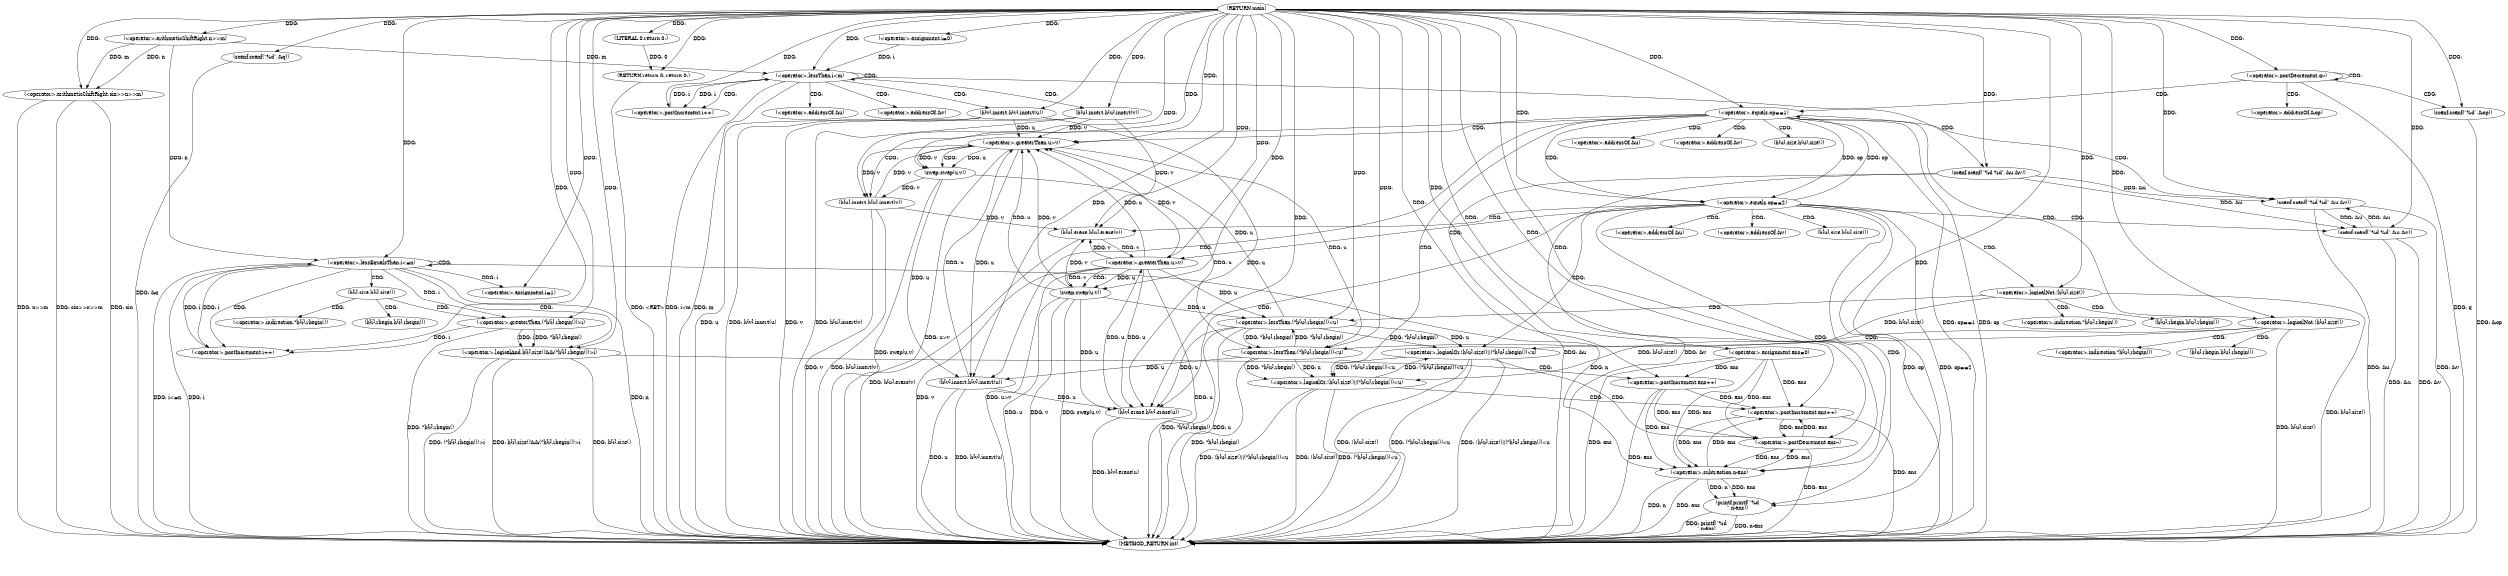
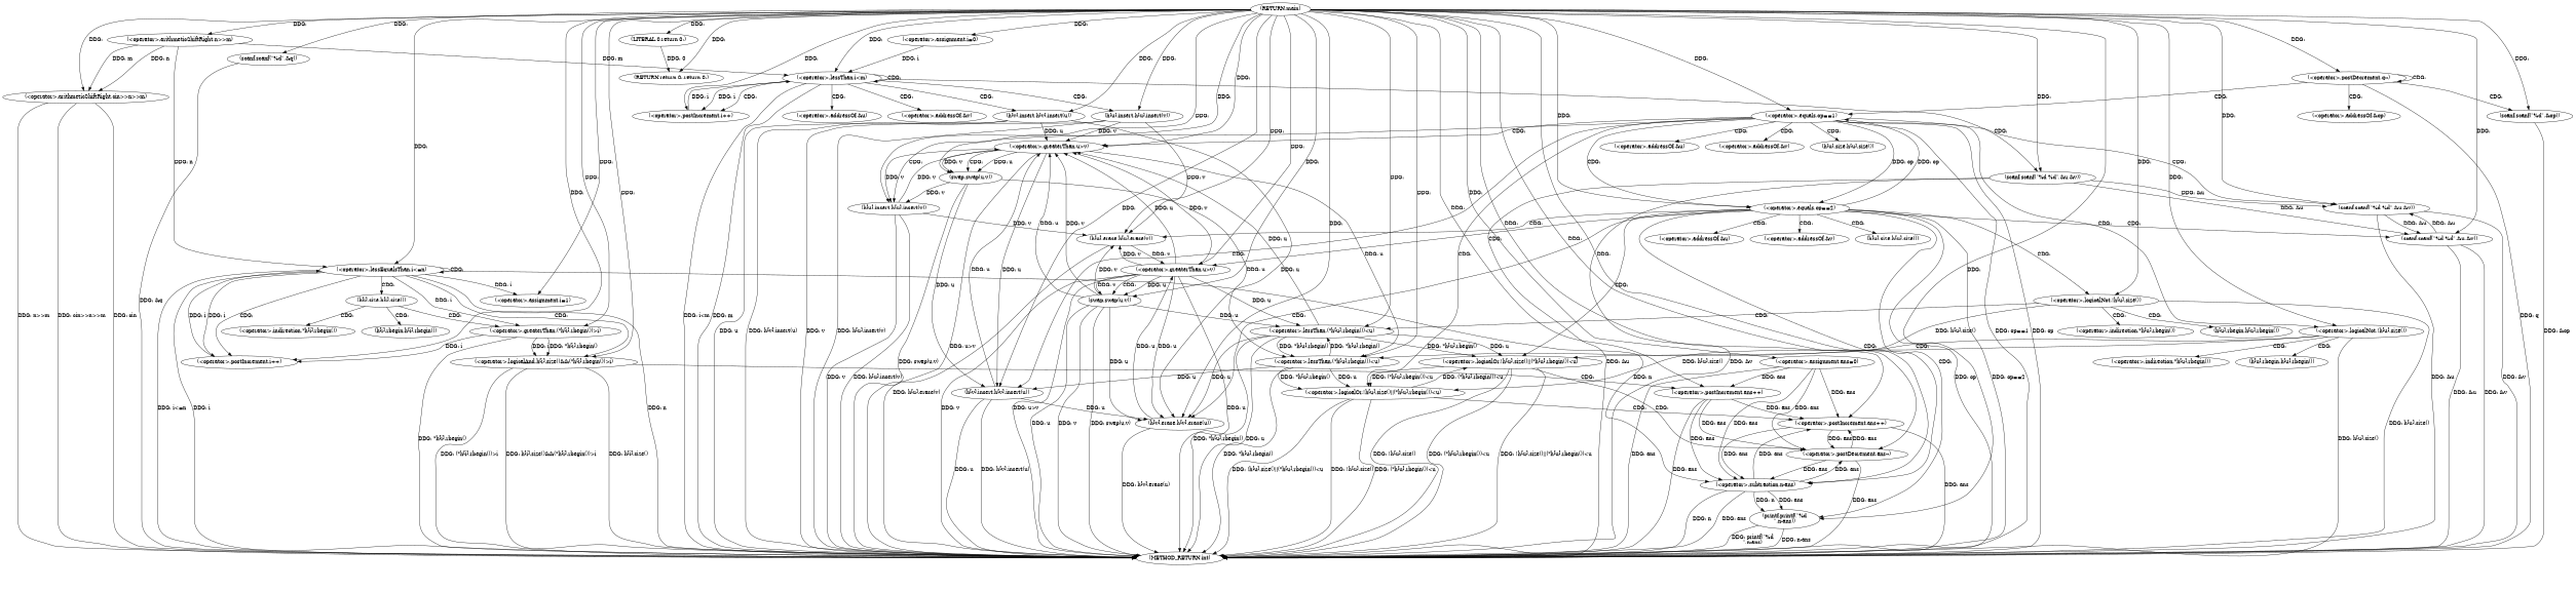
  digraph {
    n1 [label="(RETURN,main)"]
    n2 [label="(<operator>.arithmeticShiftRight,cin>>n>>m)"]
    n3 [label="(<operator>.assignment,ans=0)"]
    n4 [label="(scanf,scanf(\"%d\",&q))"]
    n5 [label="(RETURN,return 0;,return 0;)"]
    n6 [label="(<operator>.assignment,i=0)"]
    n7 [label="(<operator>.lessThan,i<m)"]
    n8 [label="(<operator>.postIncrement,i++)"]
    n9 [label="(<operator>.assignment,i=1)"]
    n10 [label="(<operator>.lessEqualsThan,i<=n)"]
    n11 [label="(<operator>.postIncrement,i++)"]
    n12 [label="(<operator>.postDecrement,q--)"]
    n13 [label="(LITERAL,0,return 0;)"]
    n14 [label="(<operator>.arithmeticShiftRight,n>>m)"]
    n15 [label="(scanf,scanf(\"%d %d\",&u,&v))"]
    n16 [label="(h[u].insert,h[u].insert(v))"]
    n17 [label="(h[v].insert,h[v].insert(u))"]
    n18 [label="(scanf,scanf(\"%d\",&op))"]
    n19 [label="(<operator>.logicalAnd,h[i].size()&&(*h[i].rbegin())>i)"]
    n20 [label="(<operator>.postIncrement,ans++)"]
    n21 [label="(<operator>.equals,op==1)"]
    n22 [label="(scanf,scanf(\"%d %d\",&u,&v))"]
    n23 [label="(h[u].insert,h[u].insert(v))"]
    n24 [label="(h[v].insert,h[v].insert(u))"]
    n25 [label="(<operator>.greaterThan,(*h[i].rbegin())>i)"]
    n26 [label="(<operator>.greaterThan,u>v)"]
    n27 [label="(swap,swap(u,v))"]
    n28 [label="(<operator>.postIncrement,ans++)"]
    n29 [label="(<operator>.equals,op==2)"]
    n30 [label="(scanf,scanf(\"%d %d\",&u,&v))"]
    n31 [label="(h[u].erase,h[u].erase(v))"]
    n32 [label="(h[v].erase,h[v].erase(u))"]
    n33 [label="(<operator>.logicalNot,!h[u].size())"]
    n34 [label="(<operator>.lessThan,(*h[u].rbegin())<u)"]
    n35 [label="(<operator>.greaterThan,u>v)"]
    n36 [label="(swap,swap(u,v))"]
    n37 [label="(<operator>.postDecrement,ans--)"]
    n38 [label="(printf,printf(\"%d\n\",n-ans))"]
    n39 [label="(<operator>.logicalNot,!h[u].size())"]
    n40 [label="(<operator>.lessThan,(*h[u].rbegin())<u)"]
    n41 [label="(<operator>.subtraction,n-ans)"]
    n42 [label="(METHOD_RETURN,int)"]
    n43 [label="(<operator>.addressOf,&u)"]
    n44 [label="(<operator>.addressOf,&v)"]
    n45 [label="(h[i].size,h[i].size())"]
    n46 [label="(<operator>.addressOf,&op)"]
    n47 [label="(<operator>.logicalOr,!h[u].size()||(*h[u].rbegin())<u)"]
    n48 [label="(<operator>.addressOf,&u)"]
    n49 [label="(<operator>.addressOf,&v)"]
    n50 [label="(h[u].size,h[u].size())"]
    n51 [label="(<operator>.logicalOr,!h[u].size()||(*h[u].rbegin())<u)"]
    n52 [label="(<operator>.addressOf,&u)"]
    n53 [label="(<operator>.addressOf,&v)"]
    n54 [label="(h[u].size,h[u].size())"]
    n55 [label="(<operator>.indirection,*h[u].rbegin())"]
    n56 [label="(h[u].rbegin,h[u].rbegin())"]
    n57 [label="(<operator>.indirection,*h[u].rbegin())"]
    n58 [label="(h[u].rbegin,h[u].rbegin())"]
    n59 [label="(<operator>.indirection,*h[i].rbegin())"]
    n60 [label="(h[i].rbegin,h[i].rbegin())"]
    n1 -> n2 [label="DDG: "]
    n1 -> n3 [label="DDG: "]
    n1 -> n4 [label="DDG: "]
    n1 -> n5 [label="DDG: "]
    n1 -> n6 [label="DDG: "]
    n1 -> n7 [label="DDG: "]
    n1 -> n8 [label="DDG: "]
    n1 -> n9 [label="DDG: "]
    n1 -> n10 [label="DDG: "]
    n1 -> n11 [label="DDG: "]
    n1 -> n12 [label="DDG: "]
    n1 -> n13 [label="DDG: "]
    n1 -> n14 [label="DDG: "]
    n1 -> n15 [label="DDG: "]
    n1 -> n16 [label="DDG: "]
    n1 -> n17 [label="DDG: "]
    n1 -> n18 [label="DDG: "]
    n1 -> n19 [label="DDG: "]
    n1 -> n20 [label="DDG: "]
    n1 -> n21 [label="DDG: "]
    n1 -> n22 [label="DDG: "]
    n1 -> n23 [label="DDG: "]
    n1 -> n24 [label="DDG: "]
    n1 -> n25 [label="DDG: "]
    n1 -> n26 [label="DDG: "]
    n1 -> n27 [label="DDG: "]
    n1 -> n28 [label="DDG: "]
-   n1 -> n29 [label="CDG: "]
+   n1 -> n29 [label="DDG: "]
    n1 -> n30 [label="DDG: "]
    n1 -> n31 [label="DDG: "]
    n1 -> n32 [label="DDG: "]
    n1 -> n33 [label="DDG: "]
    n1 -> n34 [label="DDG: "]
    n1 -> n35 [label="DDG: "]
    n1 -> n36 [label="DDG: "]
    n1 -> n37 [label="DDG: "]
    n1 -> n38 [label="DDG: "]
    n1 -> n39 [label="DDG: "]
    n1 -> n40 [label="DDG: "]
    n1 -> n41 [label="DDG: "]
    n2 -> n42 [label="DDG: n>>m"]
    n2 -> n42 [label="DDG: cin>>n>>m"]
    n2 -> n42 [label="DDG: cin"]
    n3 -> n20 [label="DDG: ans"]
    n3 -> n28 [label="DDG: ans"]
    n3 -> n37 [label="DDG: ans"]
    n3 -> n41 [label="DDG: ans"]
    n3 -> n42 [label="DDG: ans"]
    n4 -> n42 [label="DDG: &q"]
-   n5 -> n42 [label="DDG: <RET>"]
    n6 -> n7 [label="DDG: i"]
    n7 -> n7 [label="CDG: "]
    n7 -> n8 [label="DDG: i"]
    n7 -> n8 [label="CDG: "]
    n7 -> n15 [label="CDG: "]
    n7 -> n16 [label="CDG: "]
    n7 -> n17 [label="CDG: "]
    n7 -> n42 [label="DDG: m"]
    n7 -> n42 [label="DDG: i<m"]
    n7 -> n43 [label="CDG: "]
    n7 -> n44 [label="CDG: "]
    n8 -> n7 [label="DDG: i"]
    n10 -> n9 [label="DDG: i"]
    n10 -> n10 [label="CDG: "]
    n10 -> n11 [label="DDG: i"]
    n10 -> n11 [label="CDG: "]
    n10 -> n19 [label="CDG: "]
    n10 -> n25 [label="DDG: i"]
    n10 -> n41 [label="DDG: n"]
    n10 -> n42 [label="DDG: i"]
    n10 -> n42 [label="DDG: n"]
    n10 -> n42 [label="DDG: i<=n"]
    n10 -> n45 [label="CDG: "]
    n11 -> n10 [label="DDG: i"]
    n12 -> n12 [label="CDG: "]
    n12 -> n18 [label="CDG: "]
    n12 -> n21 [label="CDG: "]
    n12 -> n42 [label="DDG: q"]
    n12 -> n46 [label="CDG: "]
    n13 -> n5 [label="DDG: 0"]
    n14 -> n2 [label="DDG: n"]
    n14 -> n2 [label="DDG: m"]
    n14 -> n7 [label="DDG: m"]
    n14 -> n10 [label="DDG: n"]
    n15 -> n22 [label="DDG: &u"]
    n15 -> n30 [label="DDG: &u"]
    n15 -> n42 [label="DDG: &u"]
    n15 -> n42 [label="DDG: &v"]
    n16 -> n26 [label="DDG: v"]
    n16 -> n31 [label="DDG: v"]
    n16 -> n42 [label="DDG: v"]
    n16 -> n42 [label="DDG: h[u].insert(v)"]
    n17 -> n26 [label="DDG: u"]
    n17 -> n32 [label="DDG: u"]
    n17 -> n42 [label="DDG: u"]
    n17 -> n42 [label="DDG: h[v].insert(u)"]
    n18 -> n42 [label="DDG: &op"]
    n19 -> n20 [label="CDG: "]
    n19 -> n42 [label="DDG: h[i].size()"]
    n19 -> n42 [label="DDG: (*h[i].rbegin())>i"]
    n19 -> n42 [label="DDG: h[i].size()&&(*h[i].rbegin())>i"]
    n20 -> n28 [label="DDG: ans"]
    n20 -> n37 [label="DDG: ans"]
    n20 -> n41 [label="DDG: ans"]
    n20 -> n42 [label="DDG: ans"]
    n21 -> n22 [label="CDG: "]
    n21 -> n23 [label="CDG: "]
    n21 -> n24 [label="CDG: "]
    n21 -> n26 [label="CDG: "]
    n21 -> n29 [label="DDG: op"]
    n21 -> n29 [label="CDG: "]
    n21 -> n33 [label="CDG: "]
    n21 -> n42 [label="DDG: op"]
    n21 -> n42 [label="DDG: op==1"]
    n21 -> n47 [label="CDG: "]
    n21 -> n48 [label="CDG: "]
    n21 -> n49 [label="CDG: "]
    n21 -> n50 [label="CDG: "]
    n22 -> n30 [label="DDG: &u"]
    n22 -> n42 [label="DDG: &u"]
    n22 -> n42 [label="DDG: &v"]
    n23 -> n26 [label="DDG: v"]
    n23 -> n31 [label="DDG: v"]
    n23 -> n42 [label="DDG: v"]
    n23 -> n42 [label="DDG: h[u].insert(v)"]
    n24 -> n26 [label="DDG: u"]
    n24 -> n32 [label="DDG: u"]
    n24 -> n42 [label="DDG: u"]
    n24 -> n42 [label="DDG: h[v].insert(u)"]
    n25 -> n11 [label="DDG: i"]
    n25 -> n19 [label="DDG: i"]
    n25 -> n19 [label="DDG: *h[i].rbegin()"]
    n25 -> n42 [label="DDG: *h[i].rbegin()"]
    n26 -> n23 [label="DDG: v"]
    n26 -> n24 [label="DDG: u"]
    n26 -> n27 [label="DDG: u"]
    n26 -> n27 [label="DDG: v"]
    n26 -> n27 [label="CDG: "]
    n26 -> n34 [label="DDG: u"]
    n26 -> n42 [label="DDG: u>v"]
    n27 -> n23 [label="DDG: v"]
    n27 -> n24 [label="DDG: u"]
    n27 -> n34 [label="DDG: u"]
    n27 -> n42 [label="DDG: swap(u,v)"]
    n28 -> n37 [label="DDG: ans"]
    n28 -> n41 [label="DDG: ans"]
    n28 -> n42 [label="DDG: ans"]
    n29 -> n21 [label="DDG: op"]
    n29 -> n30 [label="CDG: "]
    n29 -> n31 [label="CDG: "]
    n29 -> n32 [label="CDG: "]
    n29 -> n35 [label="CDG: "]
    n29 -> n38 [label="CDG: "]
    n29 -> n39 [label="CDG: "]
    n29 -> n41 [label="CDG: "]
    n29 -> n42 [label="DDG: op"]
    n29 -> n42 [label="DDG: op==2"]
    n29 -> n51 [label="CDG: "]
    n29 -> n52 [label="CDG: "]
    n29 -> n53 [label="CDG: "]
    n29 -> n54 [label="CDG: "]
    n30 -> n22 [label="DDG: &u"]
    n30 -> n42 [label="DDG: &u"]
    n30 -> n42 [label="DDG: &v"]
    n31 -> n35 [label="DDG: v"]
    n31 -> n42 [label="DDG: h[u].erase(v)"]
    n32 -> n35 [label="DDG: u"]
    n32 -> n42 [label="DDG: h[v].erase(u)"]
    n33 -> n34 [label="CDG: "]
    n33 -> n42 [label="DDG: h[u].size()"]
    n33 -> n47 [label="DDG: h[u].size()"]
    n33 -> n55 [label="CDG: "]
    n33 -> n56 [label="CDG: "]
    n34 -> n24 [label="DDG: u"]
    n34 -> n40 [label="DDG: *h[u].rbegin()"]
    n34 -> n42 [label="DDG: *h[u].rbegin()"]
    n34 -> n47 [label="DDG: *h[u].rbegin()"]
    n34 -> n47 [label="DDG: u"]
    n35 -> n26 [label="DDG: u"]
    n35 -> n26 [label="DDG: v"]
    n35 -> n31 [label="DDG: v"]
    n35 -> n32 [label="DDG: u"]
    n35 -> n36 [label="DDG: u"]
    n35 -> n36 [label="DDG: v"]
    n35 -> n36 [label="CDG: "]
    n35 -> n40 [label="DDG: u"]
    n35 -> n42 [label="DDG: u"]
    n35 -> n42 [label="DDG: v"]
    n35 -> n42 [label="DDG: u>v"]
    n36 -> n26 [label="DDG: u"]
    n36 -> n26 [label="DDG: v"]
    n36 -> n31 [label="DDG: v"]
    n36 -> n32 [label="DDG: u"]
    n36 -> n40 [label="DDG: u"]
    n36 -> n42 [label="DDG: u"]
    n36 -> n42 [label="DDG: v"]
    n36 -> n42 [label="DDG: swap(u,v)"]
    n37 -> n28 [label="DDG: ans"]
    n37 -> n41 [label="DDG: ans"]
    n37 -> n42 [label="DDG: ans"]
    n38 -> n42 [label="DDG: n-ans"]
    n38 -> n42 [label="DDG: printf(\"%d\n\",n-ans)"]
    n39 -> n40 [label="CDG: "]
    n39 -> n42 [label="DDG: h[u].size()"]
    n39 -> n51 [label="DDG: h[u].size()"]
    n39 -> n57 [label="CDG: "]
    n39 -> n58 [label="CDG: "]
    n40 -> n26 [label="DDG: u"]
    n40 -> n32 [label="DDG: u"]
    n40 -> n34 [label="DDG: *h[u].rbegin()"]
    n40 -> n42 [label="DDG: *h[u].rbegin()"]
    n40 -> n42 [label="DDG: u"]
    n40 -> n51 [label="DDG: *h[u].rbegin()"]
    n40 -> n51 [label="DDG: u"]
    n41 -> n28 [label="DDG: ans"]
    n41 -> n37 [label="DDG: ans"]
    n41 -> n38 [label="DDG: ans"]
    n41 -> n38 [label="DDG: n"]
    n41 -> n42 [label="DDG: n"]
    n41 -> n42 [label="DDG: ans"]
    n45 -> n25 [label="CDG: "]
    n45 -> n59 [label="CDG: "]
    n45 -> n60 [label="CDG: "]
    n47 -> n28 [label="CDG: "]
    n47 -> n42 [label="DDG: !h[u].size()"]
    n47 -> n42 [label="DDG: (*h[u].rbegin())<u"]
    n47 -> n42 [label="DDG: !h[u].size()||(*h[u].rbegin())<u"]
    n47 -> n51 [label="DDG: (*h[u].rbegin())<u"]
    n51 -> n37 [label="CDG: "]
    n51 -> n42 [label="DDG: !h[u].size()"]
    n51 -> n42 [label="DDG: (*h[u].rbegin())<u"]
    n51 -> n42 [label="DDG: !h[u].size()||(*h[u].rbegin())<u"]
    n51 -> n47 [label="DDG: (*h[u].rbegin())<u"]
  }
